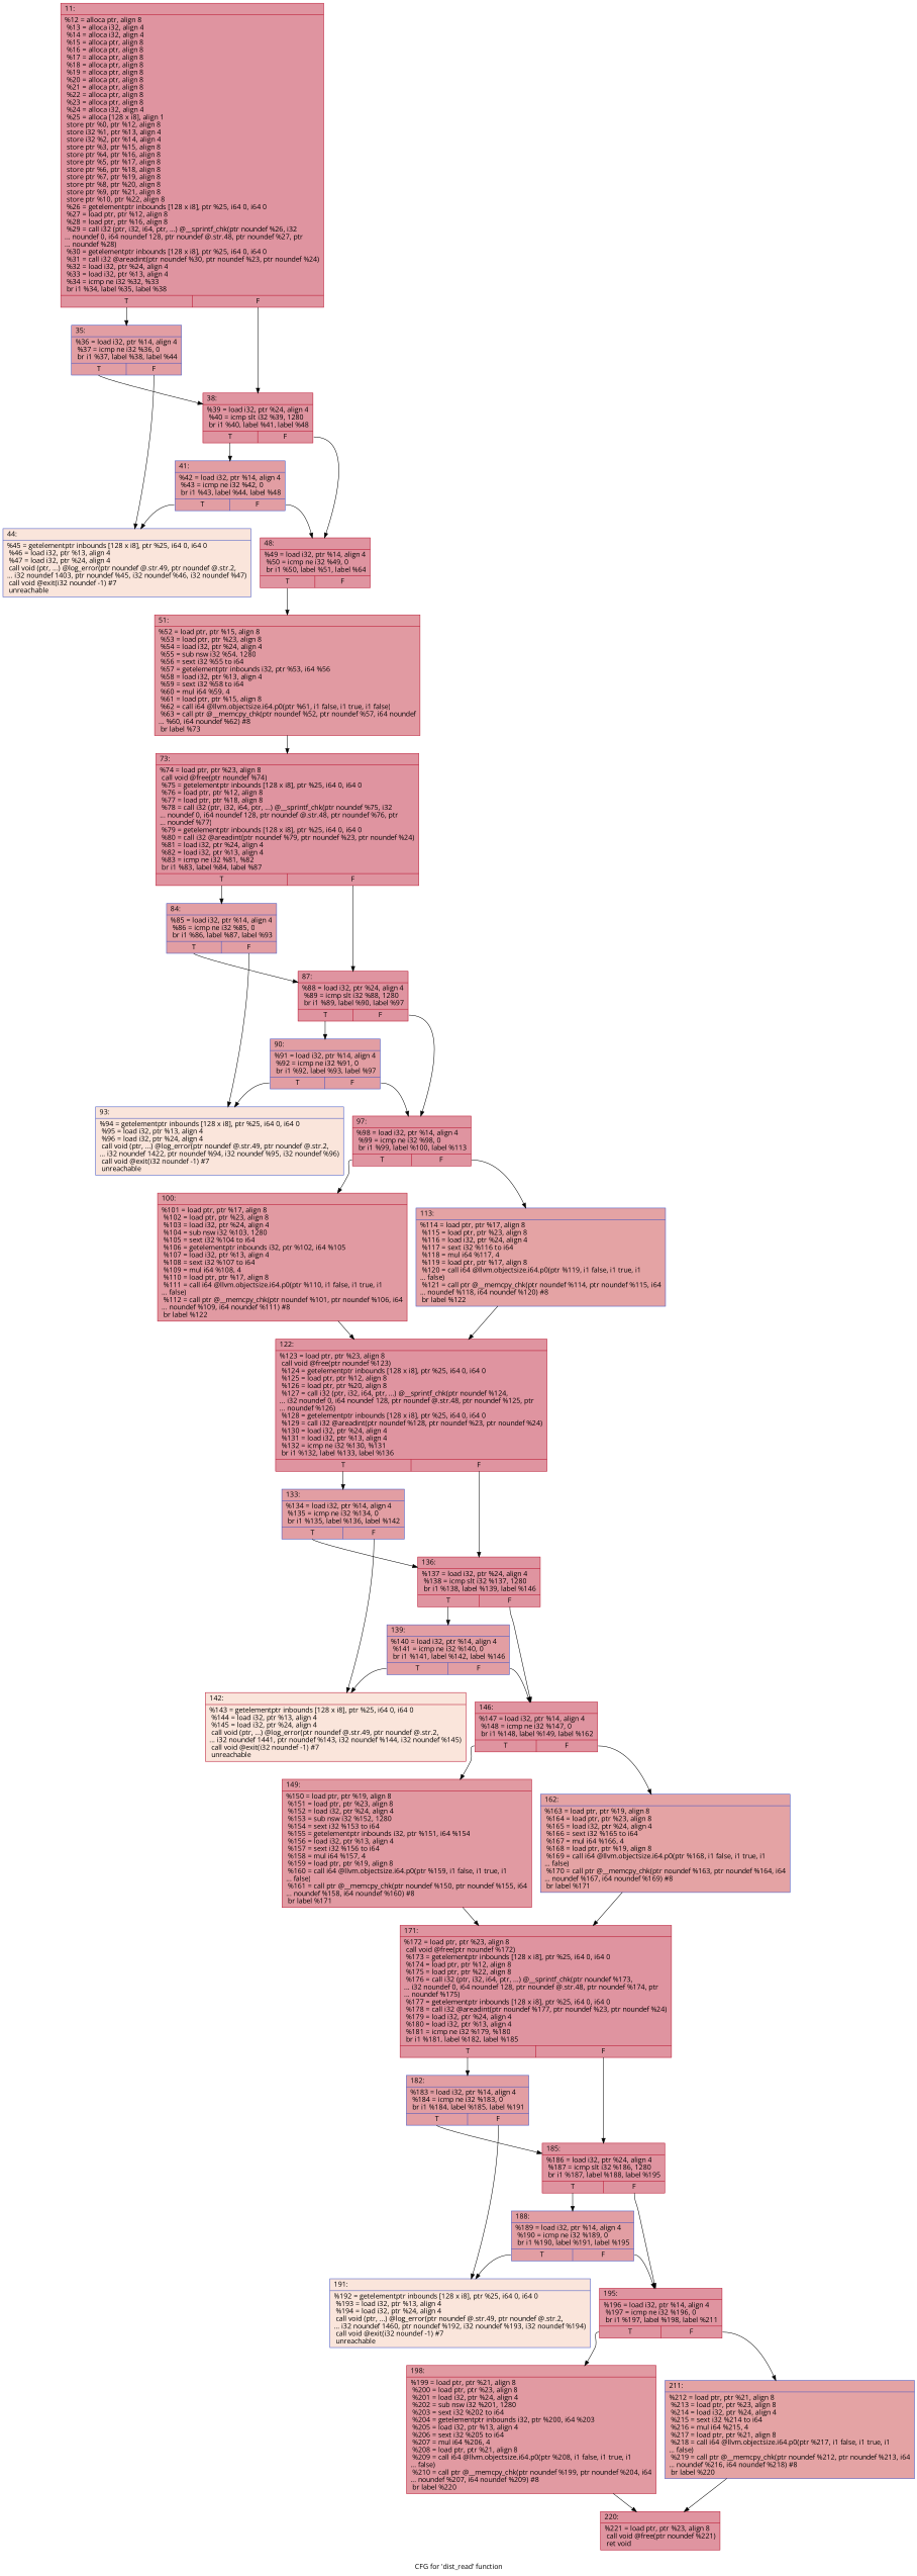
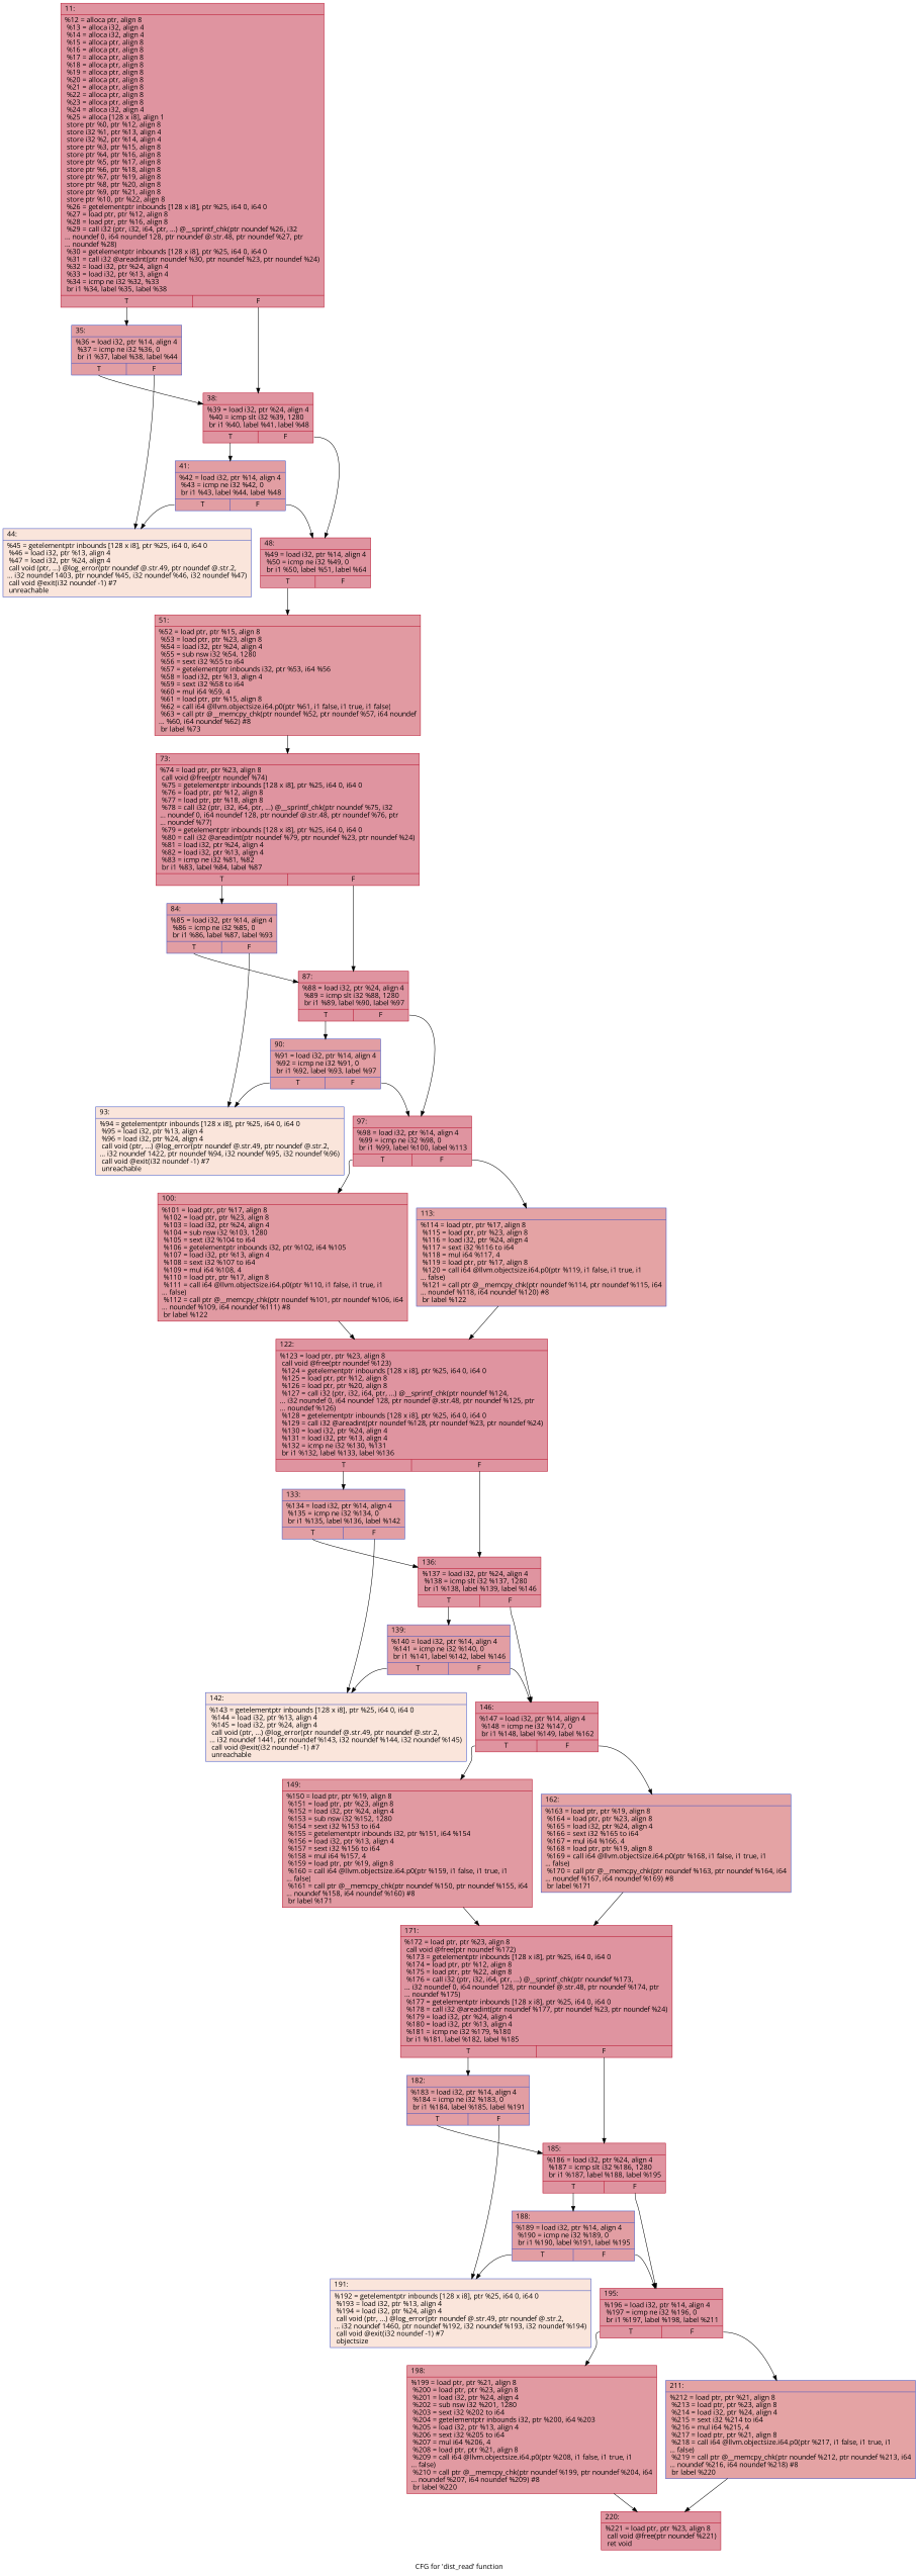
  digraph {
    fontname="Open Sans"
    label="CFG for 'dist_read' function"
    node [color="#b70d28ff" fillcolor="#b70d2870" fontname="Open Sans" shape=record style=filled]
    edge [fontname="Open Sans" tailport=s0]
    n1 [label="{11:\l|  %12 = alloca ptr, align 8\l  %13 = alloca i32, align 4\l  %14 = alloca i32, align 4\l  %15 = alloca ptr, align 8\l  %16 = alloca ptr, align 8\l  %17 = alloca ptr, align 8\l  %18 = alloca ptr, align 8\l  %19 = alloca ptr, align 8\l  %20 = alloca ptr, align 8\l  %21 = alloca ptr, align 8\l  %22 = alloca ptr, align 8\l  %23 = alloca ptr, align 8\l  %24 = alloca i32, align 4\l  %25 = alloca [128 x i8], align 1\l  store ptr %0, ptr %12, align 8\l  store i32 %1, ptr %13, align 4\l  store i32 %2, ptr %14, align 4\l  store ptr %3, ptr %15, align 8\l  store ptr %4, ptr %16, align 8\l  store ptr %5, ptr %17, align 8\l  store ptr %6, ptr %18, align 8\l  store ptr %7, ptr %19, align 8\l  store ptr %8, ptr %20, align 8\l  store ptr %9, ptr %21, align 8\l  store ptr %10, ptr %22, align 8\l  %26 = getelementptr inbounds [128 x i8], ptr %25, i64 0, i64 0\l  %27 = load ptr, ptr %12, align 8\l  %28 = load ptr, ptr %16, align 8\l  %29 = call i32 (ptr, i32, i64, ptr, ...) @__sprintf_chk(ptr noundef %26, i32\l... noundef 0, i64 noundef 128, ptr noundef @.str.48, ptr noundef %27, ptr\l... noundef %28)\l  %30 = getelementptr inbounds [128 x i8], ptr %25, i64 0, i64 0\l  %31 = call i32 @areadint(ptr noundef %30, ptr noundef %23, ptr noundef %24)\l  %32 = load i32, ptr %24, align 4\l  %33 = load i32, ptr %13, align 4\l  %34 = icmp ne i32 %32, %33\l  br i1 %34, label %35, label %38\l|{<s0>T|<s1>F}}"]
    n2 [color="#3d50c3ff" fillcolor="#be242e70" label="{35:\l|  %36 = load i32, ptr %14, align 4\l  %37 = icmp ne i32 %36, 0\l  br i1 %37, label %38, label %44\l|{<s0>T|<s1>F}}"]
    n3 [label="{38:\l|  %39 = load i32, ptr %24, align 4\l  %40 = icmp slt i32 %39, 1280\l  br i1 %40, label %41, label %48\l|{<s0>T|<s1>F}}"]
    n4 [color="#3d50c3ff" fillcolor="#f4c5ad70" label="{44:\l|  %45 = getelementptr inbounds [128 x i8], ptr %25, i64 0, i64 0\l  %46 = load i32, ptr %13, align 4\l  %47 = load i32, ptr %24, align 4\l  call void (ptr, ...) @log_error(ptr noundef @.str.49, ptr noundef @.str.2,\l... i32 noundef 1403, ptr noundef %45, i32 noundef %46, i32 noundef %47)\l  call void @exit(i32 noundef -1) #7\l  unreachable\l}"]
    n5 [color="#3d50c3ff" fillcolor="#be242e70" label="{41:\l|  %42 = load i32, ptr %14, align 4\l  %43 = icmp ne i32 %42, 0\l  br i1 %43, label %44, label %48\l|{<s0>T|<s1>F}}"]
    n6 [label="{48:\l|  %49 = load i32, ptr %14, align 4\l  %50 = icmp ne i32 %49, 0\l  br i1 %50, label %51, label %64\l|{<s0>T|<s1>F}}"]
    n7 [fillcolor="#bb1b2c70" label="{51:\l|  %52 = load ptr, ptr %15, align 8\l  %53 = load ptr, ptr %23, align 8\l  %54 = load i32, ptr %24, align 4\l  %55 = sub nsw i32 %54, 1280\l  %56 = sext i32 %55 to i64\l  %57 = getelementptr inbounds i32, ptr %53, i64 %56\l  %58 = load i32, ptr %13, align 4\l  %59 = sext i32 %58 to i64\l  %60 = mul i64 %59, 4\l  %61 = load ptr, ptr %15, align 8\l  %62 = call i64 @llvm.objectsize.i64.p0(ptr %61, i1 false, i1 true, i1 false)\l  %63 = call ptr @__memcpy_chk(ptr noundef %52, ptr noundef %57, i64 noundef\l... %60, i64 noundef %62) #8\l  br label %73\l}"]
    n8 [label="{73:\l|  %74 = load ptr, ptr %23, align 8\l  call void @free(ptr noundef %74)\l  %75 = getelementptr inbounds [128 x i8], ptr %25, i64 0, i64 0\l  %76 = load ptr, ptr %12, align 8\l  %77 = load ptr, ptr %18, align 8\l  %78 = call i32 (ptr, i32, i64, ptr, ...) @__sprintf_chk(ptr noundef %75, i32\l... noundef 0, i64 noundef 128, ptr noundef @.str.48, ptr noundef %76, ptr\l... noundef %77)\l  %79 = getelementptr inbounds [128 x i8], ptr %25, i64 0, i64 0\l  %80 = call i32 @areadint(ptr noundef %79, ptr noundef %23, ptr noundef %24)\l  %81 = load i32, ptr %24, align 4\l  %82 = load i32, ptr %13, align 4\l  %83 = icmp ne i32 %81, %82\l  br i1 %83, label %84, label %87\l|{<s0>T|<s1>F}}"]
    n9 [color="#3d50c3ff" fillcolor="#be242e70" label="{84:\l|  %85 = load i32, ptr %14, align 4\l  %86 = icmp ne i32 %85, 0\l  br i1 %86, label %87, label %93\l|{<s0>T|<s1>F}}"]
    n10 [label="{87:\l|  %88 = load i32, ptr %24, align 4\l  %89 = icmp slt i32 %88, 1280\l  br i1 %89, label %90, label %97\l|{<s0>T|<s1>F}}"]
    n11 [color="#3d50c3ff" fillcolor="#f4c5ad70" label="{93:\l|  %94 = getelementptr inbounds [128 x i8], ptr %25, i64 0, i64 0\l  %95 = load i32, ptr %13, align 4\l  %96 = load i32, ptr %24, align 4\l  call void (ptr, ...) @log_error(ptr noundef @.str.49, ptr noundef @.str.2,\l... i32 noundef 1422, ptr noundef %94, i32 noundef %95, i32 noundef %96)\l  call void @exit(i32 noundef -1) #7\l  unreachable\l}"]
    n12 [color="#3d50c3ff" fillcolor="#be242e70" label="{90:\l|  %91 = load i32, ptr %14, align 4\l  %92 = icmp ne i32 %91, 0\l  br i1 %92, label %93, label %97\l|{<s0>T|<s1>F}}"]
    n13 [label="{97:\l|  %98 = load i32, ptr %14, align 4\l  %99 = icmp ne i32 %98, 0\l  br i1 %99, label %100, label %113\l|{<s0>T|<s1>F}}"]
    n14 [fillcolor="#bb1b2c70" label="{100:\l|  %101 = load ptr, ptr %17, align 8\l  %102 = load ptr, ptr %23, align 8\l  %103 = load i32, ptr %24, align 4\l  %104 = sub nsw i32 %103, 1280\l  %105 = sext i32 %104 to i64\l  %106 = getelementptr inbounds i32, ptr %102, i64 %105\l  %107 = load i32, ptr %13, align 4\l  %108 = sext i32 %107 to i64\l  %109 = mul i64 %108, 4\l  %110 = load ptr, ptr %17, align 8\l  %111 = call i64 @llvm.objectsize.i64.p0(ptr %110, i1 false, i1 true, i1\l... false)\l  %112 = call ptr @__memcpy_chk(ptr noundef %101, ptr noundef %106, i64\l... noundef %109, i64 noundef %111) #8\l  br label %122\l}"]
    n15 [color="#3d50c3ff" fillcolor="#c32e3170" label="{113:\l|  %114 = load ptr, ptr %17, align 8\l  %115 = load ptr, ptr %23, align 8\l  %116 = load i32, ptr %24, align 4\l  %117 = sext i32 %116 to i64\l  %118 = mul i64 %117, 4\l  %119 = load ptr, ptr %17, align 8\l  %120 = call i64 @llvm.objectsize.i64.p0(ptr %119, i1 false, i1 true, i1\l... false)\l  %121 = call ptr @__memcpy_chk(ptr noundef %114, ptr noundef %115, i64\l... noundef %118, i64 noundef %120) #8\l  br label %122\l}"]
    n16 [label="{122:\l|  %123 = load ptr, ptr %23, align 8\l  call void @free(ptr noundef %123)\l  %124 = getelementptr inbounds [128 x i8], ptr %25, i64 0, i64 0\l  %125 = load ptr, ptr %12, align 8\l  %126 = load ptr, ptr %20, align 8\l  %127 = call i32 (ptr, i32, i64, ptr, ...) @__sprintf_chk(ptr noundef %124,\l... i32 noundef 0, i64 noundef 128, ptr noundef @.str.48, ptr noundef %125, ptr\l... noundef %126)\l  %128 = getelementptr inbounds [128 x i8], ptr %25, i64 0, i64 0\l  %129 = call i32 @areadint(ptr noundef %128, ptr noundef %23, ptr noundef %24)\l  %130 = load i32, ptr %24, align 4\l  %131 = load i32, ptr %13, align 4\l  %132 = icmp ne i32 %130, %131\l  br i1 %132, label %133, label %136\l|{<s0>T|<s1>F}}"]
    n17 [color="#3d50c3ff" fillcolor="#be242e70" label="{133:\l|  %134 = load i32, ptr %14, align 4\l  %135 = icmp ne i32 %134, 0\l  br i1 %135, label %136, label %142\l|{<s0>T|<s1>F}}"]
    n18 [label="{136:\l|  %137 = load i32, ptr %24, align 4\l  %138 = icmp slt i32 %137, 1280\l  br i1 %138, label %139, label %146\l|{<s0>T|<s1>F}}"]
-   n19 [fillcolor="#f4c5ad70" label="{142:\l|  %143 = getelementptr inbounds [128 x i8], ptr %25, i64 0, i64 0\l  %144 = load i32, ptr %13, align 4\l  %145 = load i32, ptr %24, align 4\l  call void (ptr, ...) @log_error(ptr noundef @.str.49, ptr noundef @.str.2,\l... i32 noundef 1441, ptr noundef %143, i32 noundef %144, i32 noundef %145)\l  call void @exit(i32 noundef -1) #7\l  unreachable\l}"]
+   n19 [color="#3d50c3ff" fillcolor="#f4c5ad70" label="{142:\l|  %143 = getelementptr inbounds [128 x i8], ptr %25, i64 0, i64 0\l  %144 = load i32, ptr %13, align 4\l  %145 = load i32, ptr %24, align 4\l  call void (ptr, ...) @log_error(ptr noundef @.str.49, ptr noundef @.str.2,\l... i32 noundef 1441, ptr noundef %143, i32 noundef %144, i32 noundef %145)\l  call void @exit(i32 noundef -1) #7\l  unreachable\l}"]
    n20 [color="#3d50c3ff" fillcolor="#be242e70" label="{139:\l|  %140 = load i32, ptr %14, align 4\l  %141 = icmp ne i32 %140, 0\l  br i1 %141, label %142, label %146\l|{<s0>T|<s1>F}}"]
    n21 [label="{146:\l|  %147 = load i32, ptr %14, align 4\l  %148 = icmp ne i32 %147, 0\l  br i1 %148, label %149, label %162\l|{<s0>T|<s1>F}}"]
    n22 [fillcolor="#bb1b2c70" label="{149:\l|  %150 = load ptr, ptr %19, align 8\l  %151 = load ptr, ptr %23, align 8\l  %152 = load i32, ptr %24, align 4\l  %153 = sub nsw i32 %152, 1280\l  %154 = sext i32 %153 to i64\l  %155 = getelementptr inbounds i32, ptr %151, i64 %154\l  %156 = load i32, ptr %13, align 4\l  %157 = sext i32 %156 to i64\l  %158 = mul i64 %157, 4\l  %159 = load ptr, ptr %19, align 8\l  %160 = call i64 @llvm.objectsize.i64.p0(ptr %159, i1 false, i1 true, i1\l... false)\l  %161 = call ptr @__memcpy_chk(ptr noundef %150, ptr noundef %155, i64\l... noundef %158, i64 noundef %160) #8\l  br label %171\l}"]
    n23 [color="#3d50c3ff" fillcolor="#c32e3170" label="{162:\l|  %163 = load ptr, ptr %19, align 8\l  %164 = load ptr, ptr %23, align 8\l  %165 = load i32, ptr %24, align 4\l  %166 = sext i32 %165 to i64\l  %167 = mul i64 %166, 4\l  %168 = load ptr, ptr %19, align 8\l  %169 = call i64 @llvm.objectsize.i64.p0(ptr %168, i1 false, i1 true, i1\l... false)\l  %170 = call ptr @__memcpy_chk(ptr noundef %163, ptr noundef %164, i64\l... noundef %167, i64 noundef %169) #8\l  br label %171\l}"]
    n24 [label="{171:\l|  %172 = load ptr, ptr %23, align 8\l  call void @free(ptr noundef %172)\l  %173 = getelementptr inbounds [128 x i8], ptr %25, i64 0, i64 0\l  %174 = load ptr, ptr %12, align 8\l  %175 = load ptr, ptr %22, align 8\l  %176 = call i32 (ptr, i32, i64, ptr, ...) @__sprintf_chk(ptr noundef %173,\l... i32 noundef 0, i64 noundef 128, ptr noundef @.str.48, ptr noundef %174, ptr\l... noundef %175)\l  %177 = getelementptr inbounds [128 x i8], ptr %25, i64 0, i64 0\l  %178 = call i32 @areadint(ptr noundef %177, ptr noundef %23, ptr noundef %24)\l  %179 = load i32, ptr %24, align 4\l  %180 = load i32, ptr %13, align 4\l  %181 = icmp ne i32 %179, %180\l  br i1 %181, label %182, label %185\l|{<s0>T|<s1>F}}"]
    n25 [color="#3d50c3ff" fillcolor="#be242e70" label="{182:\l|  %183 = load i32, ptr %14, align 4\l  %184 = icmp ne i32 %183, 0\l  br i1 %184, label %185, label %191\l|{<s0>T|<s1>F}}"]
    n26 [label="{185:\l|  %186 = load i32, ptr %24, align 4\l  %187 = icmp slt i32 %186, 1280\l  br i1 %187, label %188, label %195\l|{<s0>T|<s1>F}}"]
-   n27 [color="#3d50c3ff" fillcolor="#f4c5ad70" label="{191:\l|  %192 = getelementptr inbounds [128 x i8], ptr %25, i64 0, i64 0\l  %193 = load i32, ptr %13, align 4\l  %194 = load i32, ptr %24, align 4\l  call void (ptr, ...) @log_error(ptr noundef @.str.49, ptr noundef @.str.2,\l... i32 noundef 1460, ptr noundef %192, i32 noundef %193, i32 noundef %194)\l  call void @exit(i32 noundef -1) #7\l  unreachable\l}"]
+   n27 [color="#3d50c3ff" fillcolor="#f4c5ad70" label="{191:\l|  %192 = getelementptr inbounds [128 x i8], ptr %25, i64 0, i64 0\l  %193 = load i32, ptr %13, align 4\l  %194 = load i32, ptr %24, align 4\l  call void (ptr, ...) @log_error(ptr noundef @.str.49, ptr noundef @.str.2,\l... i32 noundef 1460, ptr noundef %192, i32 noundef %193, i32 noundef %194)\l  call void @exit(i32 noundef -1) #7\l  objectsize\l}"]
    n28 [color="#3d50c3ff" fillcolor="#be242e70" label="{188:\l|  %189 = load i32, ptr %14, align 4\l  %190 = icmp ne i32 %189, 0\l  br i1 %190, label %191, label %195\l|{<s0>T|<s1>F}}"]
    n29 [label="{195:\l|  %196 = load i32, ptr %14, align 4\l  %197 = icmp ne i32 %196, 0\l  br i1 %197, label %198, label %211\l|{<s0>T|<s1>F}}"]
    n30 [fillcolor="#bb1b2c70" label="{198:\l|  %199 = load ptr, ptr %21, align 8\l  %200 = load ptr, ptr %23, align 8\l  %201 = load i32, ptr %24, align 4\l  %202 = sub nsw i32 %201, 1280\l  %203 = sext i32 %202 to i64\l  %204 = getelementptr inbounds i32, ptr %200, i64 %203\l  %205 = load i32, ptr %13, align 4\l  %206 = sext i32 %205 to i64\l  %207 = mul i64 %206, 4\l  %208 = load ptr, ptr %21, align 8\l  %209 = call i64 @llvm.objectsize.i64.p0(ptr %208, i1 false, i1 true, i1\l... false)\l  %210 = call ptr @__memcpy_chk(ptr noundef %199, ptr noundef %204, i64\l... noundef %207, i64 noundef %209) #8\l  br label %220\l}"]
    n31 [color="#3d50c3ff" fillcolor="#c32e3170" label="{211:\l|  %212 = load ptr, ptr %21, align 8\l  %213 = load ptr, ptr %23, align 8\l  %214 = load i32, ptr %24, align 4\l  %215 = sext i32 %214 to i64\l  %216 = mul i64 %215, 4\l  %217 = load ptr, ptr %21, align 8\l  %218 = call i64 @llvm.objectsize.i64.p0(ptr %217, i1 false, i1 true, i1\l... false)\l  %219 = call ptr @__memcpy_chk(ptr noundef %212, ptr noundef %213, i64\l... noundef %216, i64 noundef %218) #8\l  br label %220\l}"]
    n32 [label="{220:\l|  %221 = load ptr, ptr %23, align 8\l  call void @free(ptr noundef %221)\l  ret void\l}"]
    n1 -> n2
    n1 -> n3 [tailport=s1]
    n2 -> n3
    n2 -> n4 [tailport=s1]
    n3 -> n5
    n3 -> n6 [tailport=s1]
    n5 -> n4
    n5 -> n6 [tailport=s1]
    n6 -> n7
    n7 -> n8
    n8 -> n9
    n8 -> n10 [tailport=s1]
    n9 -> n10
    n9 -> n11 [tailport=s1]
    n10 -> n12
    n10 -> n13 [tailport=s1]
    n12 -> n11
    n12 -> n13 [tailport=s1]
    n13 -> n14
    n13 -> n15 [tailport=s1]
    n14 -> n16
    n15 -> n16
    n16 -> n17
    n16 -> n18 [tailport=s1]
    n17 -> n18
    n17 -> n19 [tailport=s1]
    n18 -> n20
    n18 -> n21 [tailport=s1]
    n20 -> n19
    n20 -> n21 [tailport=s1]
    n21 -> n22
    n21 -> n23 [tailport=s1]
    n22 -> n24
    n23 -> n24
    n24 -> n25
    n24 -> n26 [tailport=s1]
    n25 -> n26
    n25 -> n27 [tailport=s1]
    n26 -> n28
    n26 -> n29 [tailport=s1]
    n28 -> n27
    n28 -> n29 [tailport=s1]
    n29 -> n30
    n29 -> n31 [tailport=s1]
    n30 -> n32
    n31 -> n32
  }
